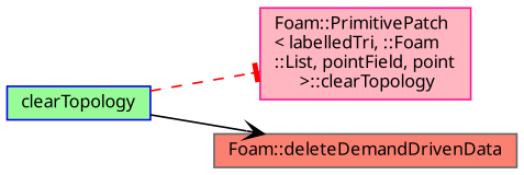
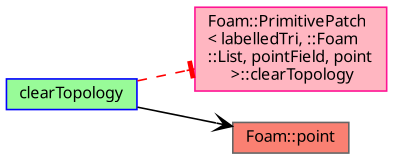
  digraph {
    rankdir=LR
    fontname="Noto Sans"
    node [fontname="Noto Sans" fontsize=10 shape=record style=filled]
    edge [fontname="Noto Sans" fontsize=10 labelfontname=Helvetica labelfontsize=10]
    n1 [color=blue fillcolor=palegreen fontcolor=black height=0.2 label=clearTopology width=0.4]
    n2 [color=deeppink height=0.2 label="Foam::PrimitivePatch\l\< labelledTri, ::Foam\l::List, pointField, point\l \>::clearTopology" width=0.4 fillcolor=lightpink]
-   n3 [color=gray40 height=0.2 label="Foam::deleteDemandDrivenData" width=0.4 fillcolor=salmon]
+   n3 [color=gray40 height=0.2 label="Foam::point" width=0.4 fillcolor=salmon]
    n1 -> n2 [color=red style=dashed arrowhead=tee]
    n1 -> n3 [color=black style=solid arrowhead=vee]
  }
